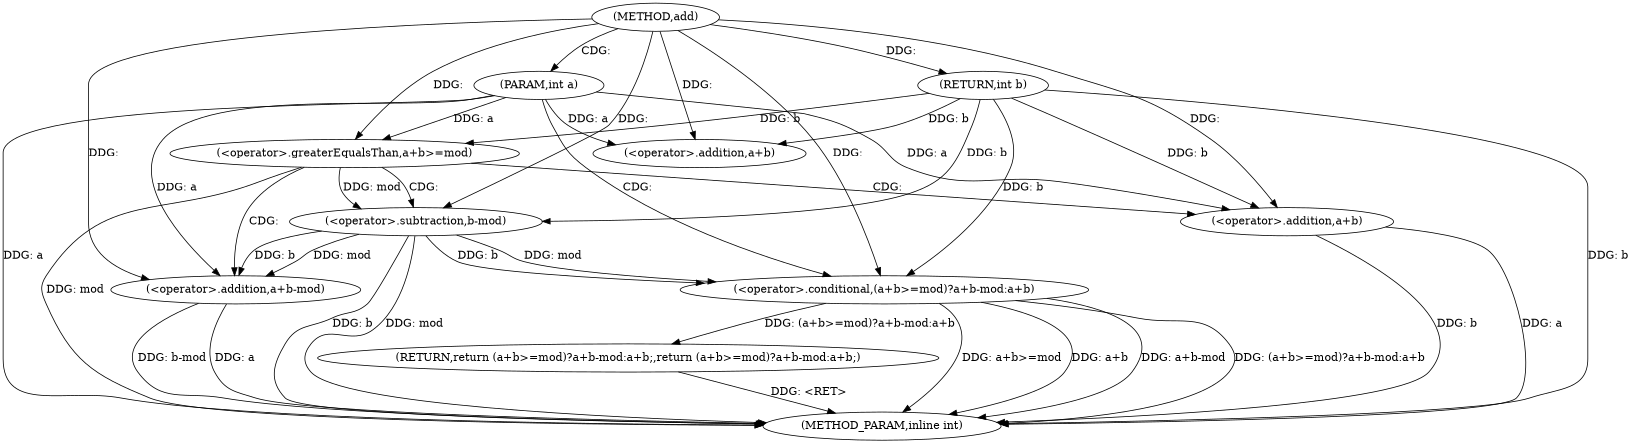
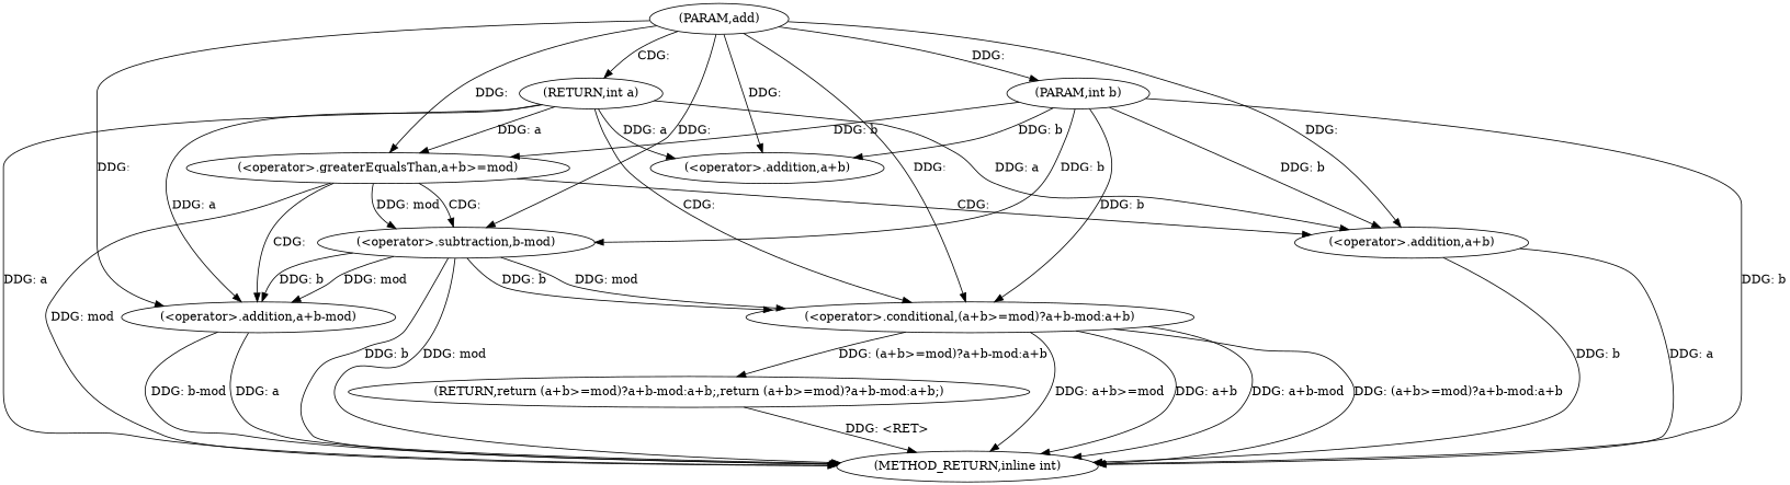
  digraph {
-   n1 [label="(METHOD,add)"]
-   n2 [label="(PARAM,int a)"]
-   n3 [label="(RETURN,int b)"]
+   n1 [label="(PARAM,add)"]
+   n2 [label="(RETURN,int a)"]
+   n3 [label="(PARAM,int b)"]
    n4 [label="(<operator>.conditional,(a+b>=mod)?a+b-mod:a+b)"]
    n5 [label="(<operator>.greaterEqualsThan,a+b>=mod)"]
    n6 [label="(<operator>.addition,a+b-mod)"]
    n7 [label="(<operator>.addition,a+b)"]
    n8 [label="(<operator>.addition,a+b)"]
    n9 [label="(<operator>.subtraction,b-mod)"]
-   n10 [label="(METHOD_PARAM,inline int)"]
+   n10 [label="(METHOD_RETURN,inline int)"]
    n11 [label="(RETURN,return (a+b>=mod)?a+b-mod:a+b;,return (a+b>=mod)?a+b-mod:a+b;)"]
    n1 -> n2 [label="CDG: "]
    n1 -> n3 [label="DDG: "]
    n1 -> n4 [label="DDG: "]
    n1 -> n5 [label="DDG: "]
    n1 -> n6 [label="DDG: "]
    n1 -> n7 [label="DDG: "]
    n1 -> n8 [label="DDG: "]
    n1 -> n9 [label="DDG: "]
    n2 -> n4 [label="CDG: "]
    n2 -> n5 [label="DDG: a"]
    n2 -> n6 [label="DDG: a"]
    n2 -> n7 [label="DDG: a"]
    n2 -> n8 [label="DDG: a"]
    n2 -> n10 [label="DDG: a"]
    n3 -> n4 [label="DDG: b"]
    n3 -> n5 [label="DDG: b"]
    n3 -> n7 [label="DDG: b"]
    n3 -> n8 [label="DDG: b"]
    n3 -> n9 [label="DDG: b"]
    n3 -> n10 [label="DDG: b"]
    n4 -> n10 [label="DDG: a+b>=mod"]
    n4 -> n10 [label="DDG: a+b"]
    n4 -> n10 [label="DDG: a+b-mod"]
    n4 -> n10 [label="DDG: (a+b>=mod)?a+b-mod:a+b"]
    n4 -> n11 [label="DDG: (a+b>=mod)?a+b-mod:a+b"]
    n5 -> n6 [label="CDG: "]
    n5 -> n7 [label="CDG: "]
    n5 -> n9 [label="DDG: mod"]
    n5 -> n9 [label="CDG: "]
    n5 -> n10 [label="DDG: mod"]
    n6 -> n10 [label="DDG: a"]
    n6 -> n10 [label="DDG: b-mod"]
    n7 -> n10 [label="DDG: a"]
    n7 -> n10 [label="DDG: b"]
    n9 -> n4 [label="DDG: b"]
    n9 -> n4 [label="DDG: mod"]
    n9 -> n6 [label="DDG: b"]
    n9 -> n6 [label="DDG: mod"]
    n9 -> n10 [label="DDG: b"]
    n9 -> n10 [label="DDG: mod"]
    n11 -> n10 [label="DDG: <RET>"]
  }
